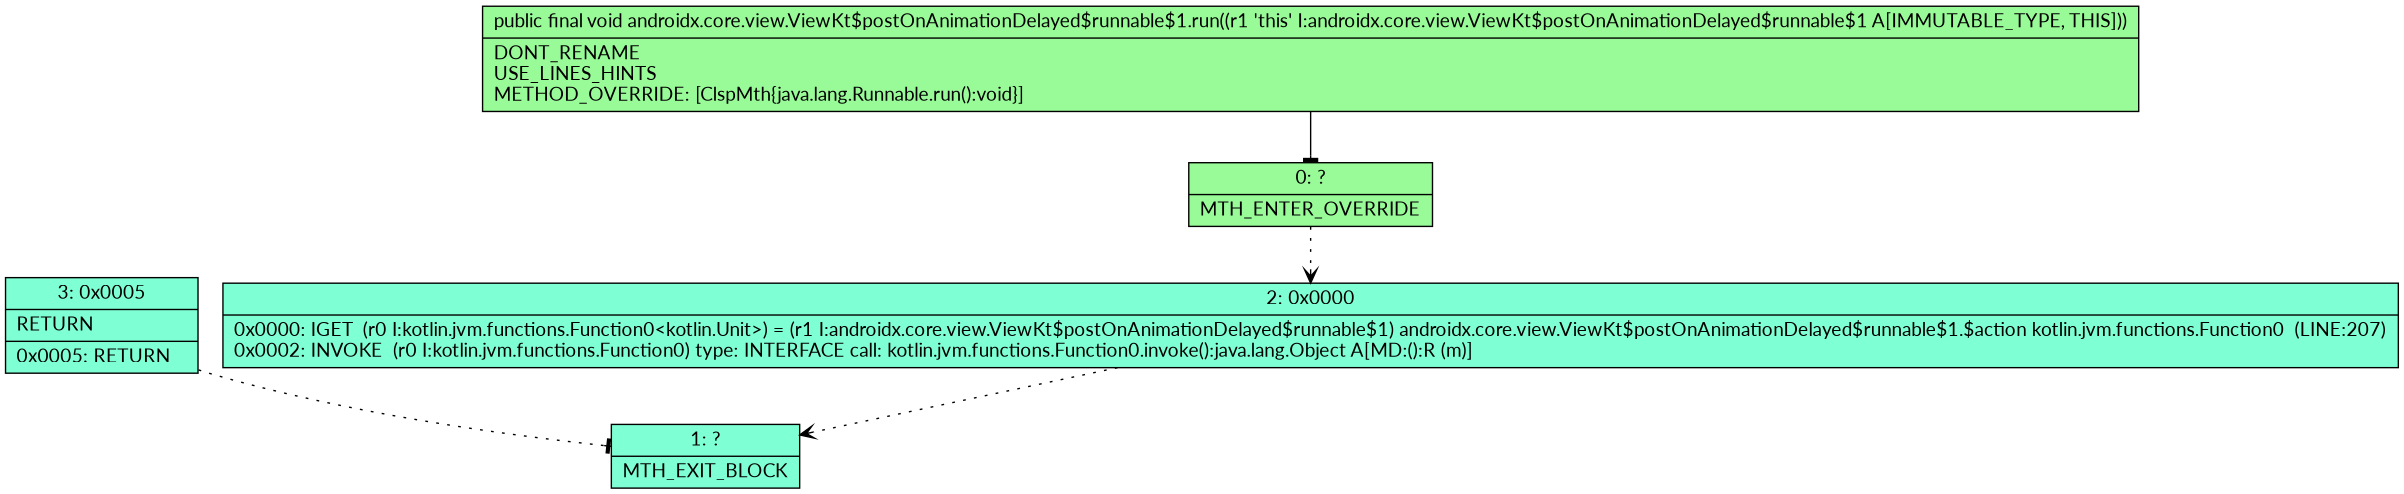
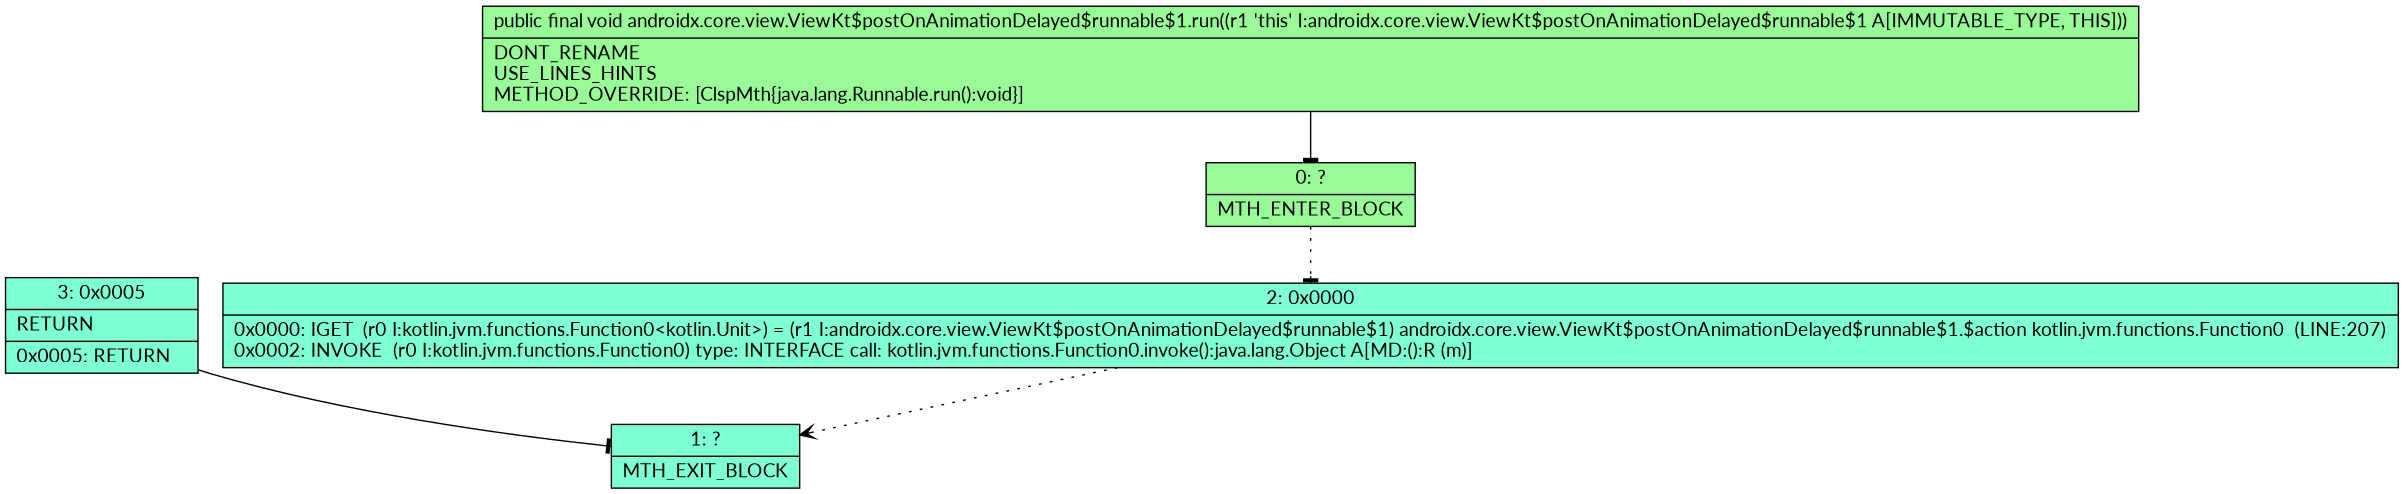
  digraph {
    fontname=Lato
    node [fillcolor=aquamarine fontname=Lato shape=record style=filled]
    edge [arrowhead=vee fontname=Lato style=dotted]
-   n1 [fillcolor=palegreen label="{0\:\ ?|MTH_ENTER_OVERRIDE\l}"]
+   n1 [fillcolor=palegreen label="{0\:\ ?|MTH_ENTER_BLOCK\l}"]
    n2 [label="{2\:\ 0x0000|0x0000: IGET  (r0 I:kotlin.jvm.functions.Function0\<kotlin.Unit\>) = (r1 I:androidx.core.view.ViewKt$postOnAnimationDelayed$runnable$1) androidx.core.view.ViewKt$postOnAnimationDelayed$runnable$1.$action kotlin.jvm.functions.Function0  (LINE:207)\l0x0002: INVOKE  (r0 I:kotlin.jvm.functions.Function0) type: INTERFACE call: kotlin.jvm.functions.Function0.invoke():java.lang.Object A[MD:():R (m)]\l}"]
    n3 [label="{1\:\ ?|MTH_EXIT_BLOCK\l}"]
    n4 [label="{3\:\ 0x0005|RETURN\l|0x0005: RETURN   \l}"]
    n5 [fillcolor=palegreen label="{public final void androidx.core.view.ViewKt$postOnAnimationDelayed$runnable$1.run((r1 'this' I:androidx.core.view.ViewKt$postOnAnimationDelayed$runnable$1 A[IMMUTABLE_TYPE, THIS]))  | DONT_RENAME\lUSE_LINES_HINTS\lMETHOD_OVERRIDE: [ClspMth\{java.lang.Runnable.run():void\}]\l}"]
-   n1 -> n2
+   n1 -> n2 [arrowhead=tee]
    n2 -> n3
-   n4 -> n3 [arrowhead=tee]
+   n4 -> n3 [arrowhead=tee style=solid]
    n5 -> n1 [arrowhead=tee style=solid]
  }
